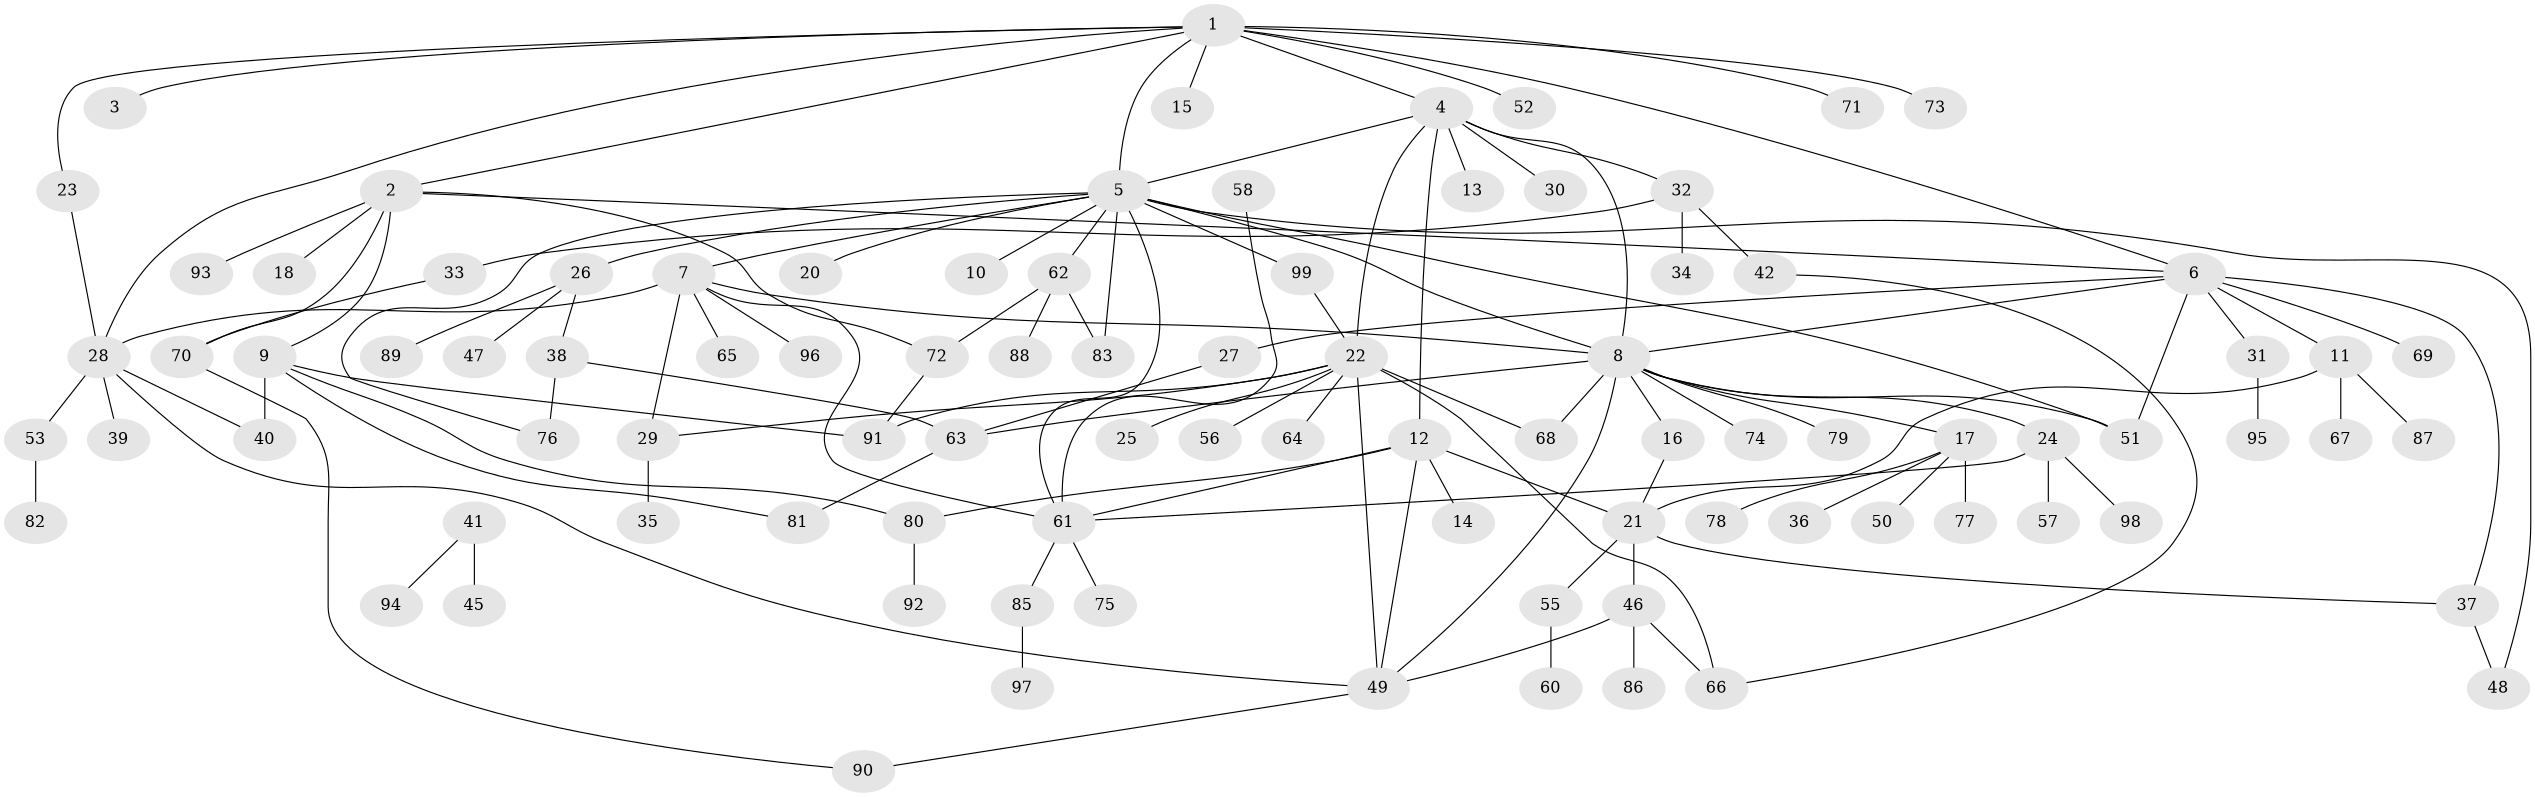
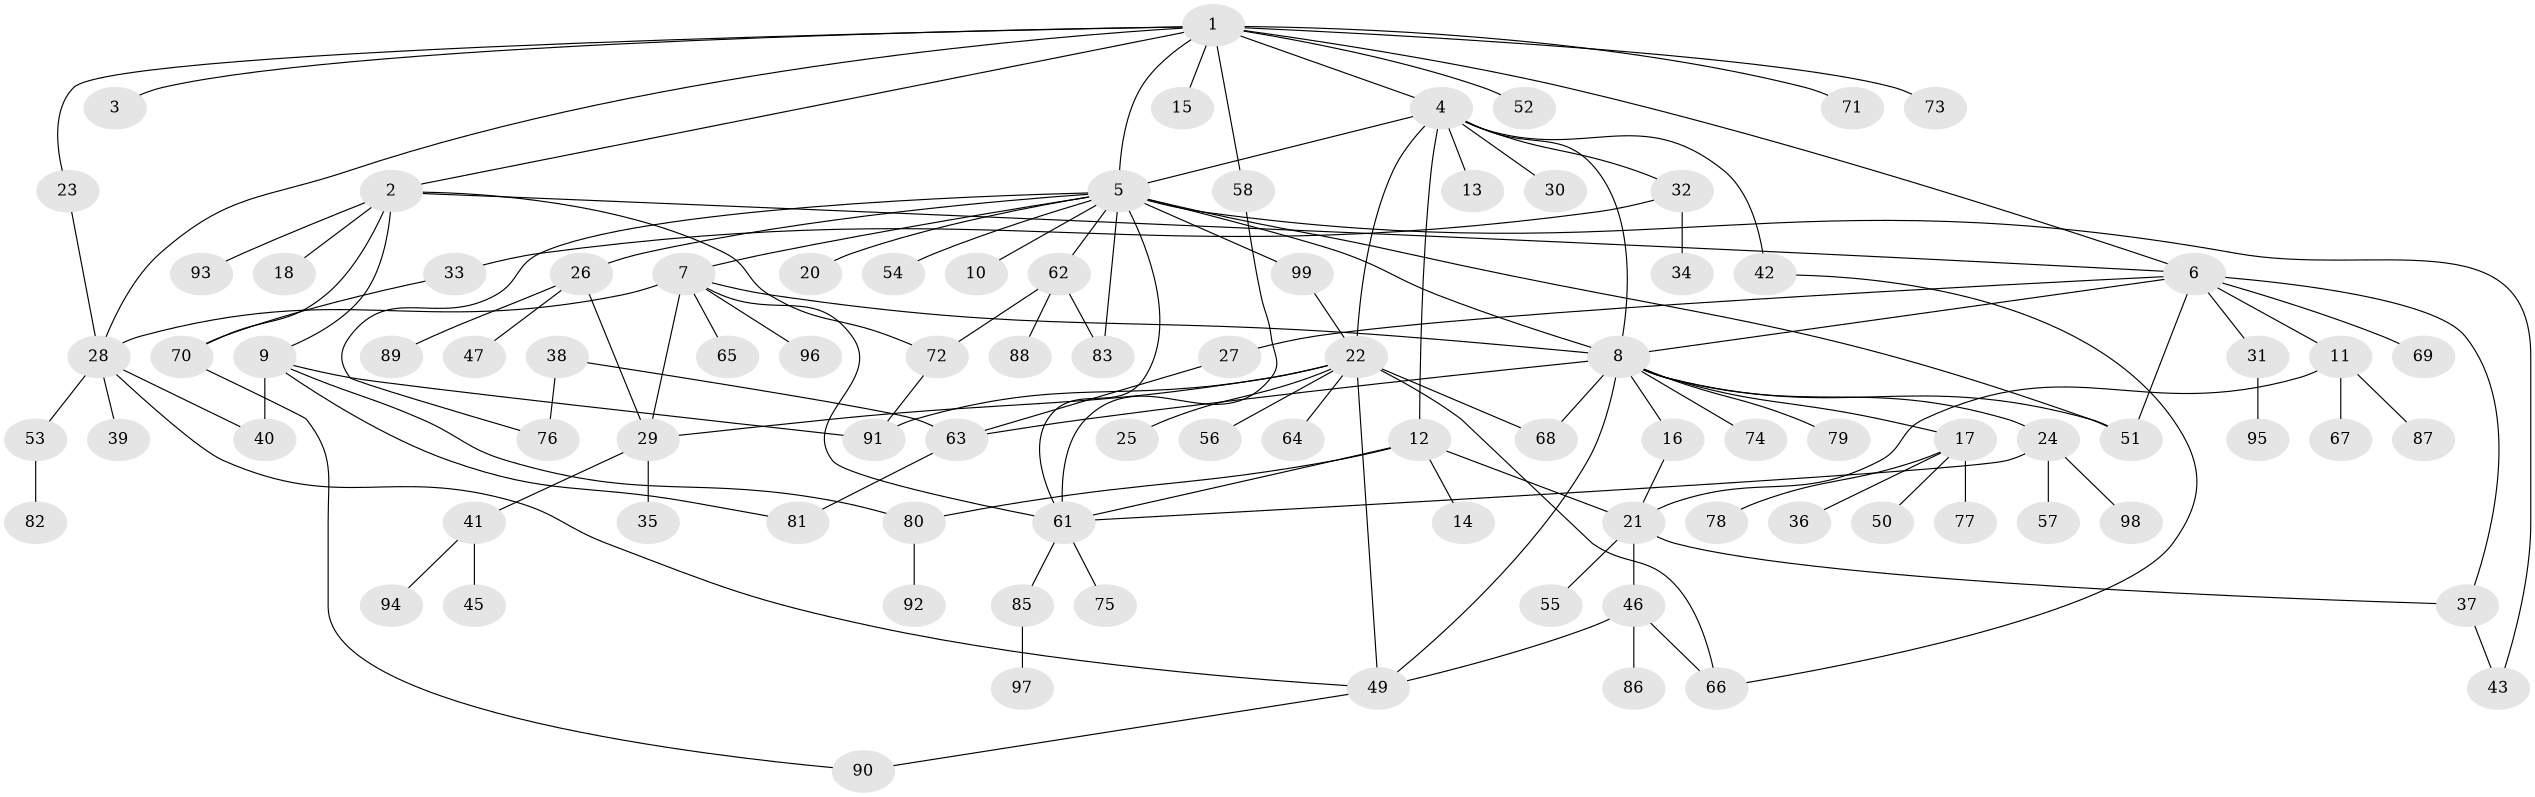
  graph {
    node [color=gray90 style=filled]
    1
    2
    3
    4
    5
    6
    15
    23
    28
    52
    58
    71
    73
    9
    18
    70
    72
    93
    8
    12
    13
    22
    30
    32
    7
    10
    n27 [label=99]
    20
    26
-   43 [label=48]
+   43
    51
+   54
    61
    62
    76
    83
    11
    27
    31
    37
    69
    49
    40
    39
    53
    80
    81
    91
    90
    16
    17
    24
    63
    68
    74
    79
    21
    14
    29
    25
    56
    64
    66
    33
    34
    42
    65
    96
    38
    47
    89
    75
    85
    88
    67
    87
    95
    35
    41
    36
    50
    77
    78
    57
    98
    92
    46
    55
    86
-   60
    82
    45
    94
    97
    1 -- 2
    1 -- 3
    1 -- 4
    1 -- 5
    1 -- 6
    1 -- 15
    1 -- 23
    1 -- 28
    1 -- 52
+   1 -- 58
    1 -- 71
    1 -- 73
    2 -- 6
    2 -- 9
    2 -- 18
    2 -- 70
    2 -- 72
    2 -- 93
    4 -- 5
    4 -- 8
    4 -- 12
    4 -- 13
    4 -- 22
    4 -- 30
    4 -- 32
    5 -- 8
    5 -- 7
    5 -- 10
    5 -- n27
    5 -- 20
    5 -- 26
    5 -- 43
    5 -- 51
+   5 -- 54
    5 -- 61
    5 -- 62
    5 -- 76
    5 -- 83
    6 -- 8
    6 -- 51
    6 -- 11
    6 -- 27
    6 -- 31
    6 -- 37
    6 -- 69
    23 -- 28
    28 -- 49
    28 -- 40
    28 -- 39
    28 -- 53
    58 -- 61
    9 -- 40
    9 -- 80
    9 -- 81
    9 -- 91
    70 -- 90
    72 -- 91
    8 -- 51
    8 -- 49
    8 -- 16
    8 -- 17
    8 -- 24
    8 -- 63
    8 -- 68
    8 -- 74
    8 -- 79
    12 -- 61
-   12 -- 49
    12 -- 80
    12 -- 21
    12 -- 14
    22 -- 49
    22 -- 91
    22 -- 68
    22 -- 29
    22 -- 25
    22 -- 56
    22 -- 64
    22 -- 66
    32 -- 33
    32 -- 34
-   32 -- 42
+   4 -- 42
    7 -- 28
    7 -- 8
    7 -- 61
    7 -- 29
    7 -- 65
    7 -- 96
    n27 -- 22
-   26 -- 38
+   26 -- 29
    26 -- 47
    26 -- 89
    61 -- 75
    61 -- 85
    62 -- 72
    62 -- 83
    62 -- 88
    11 -- 21
    11 -- 67
    11 -- 87
    27 -- 63
    31 -- 95
    37 -- 43
    49 -- 90
    53 -- 82
    80 -- 92
    16 -- 21
    17 -- 36
    17 -- 50
    17 -- 77
    17 -- 78
    24 -- 61
    24 -- 57
    24 -- 98
    63 -- 81
    21 -- 37
    21 -- 46
    21 -- 55
    29 -- 35
+   29 -- 41
    33 -- 70
    42 -- 66
    38 -- 76
    38 -- 63
    85 -- 97
    41 -- 45
    41 -- 94
    46 -- 49
    46 -- 66
    46 -- 86
-   55 -- 60
  }
